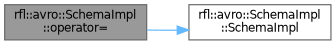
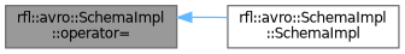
  digraph {
    rankdir=LR
    node [fontname=Helvetica fontsize=10 shape=box style=filled]
    n1 [color=gray40 fillcolor=grey60 fontcolor=black height=0.2 label="rfl::avro::SchemaImpl\l::operator=" width=0.4]
    n2 [color=grey40 fillcolor=white height=0.2 label="rfl::avro::SchemaImpl\l::SchemaImpl" width=0.4]
-   n1 -> n2 [color=steelblue1 fontname=Helvetica fontsize=10 labelfontname=Helvetica labelfontsize=10 style=solid]
+   n2 -> n1 [color=steelblue1 fontname=Helvetica fontsize=10 labelfontname=Helvetica labelfontsize=10 style=solid]
  }
